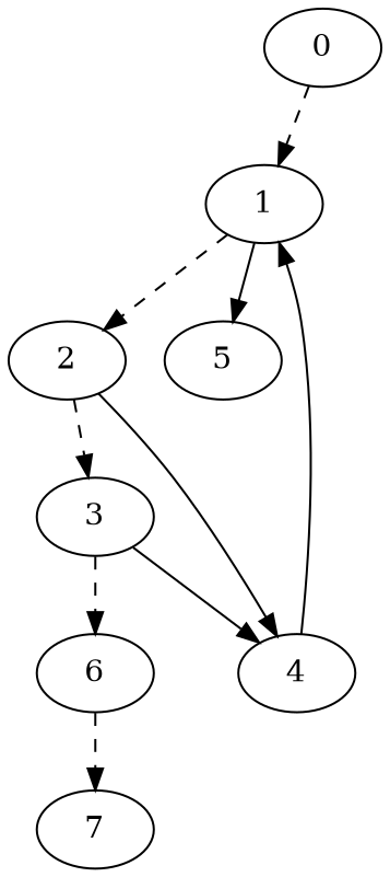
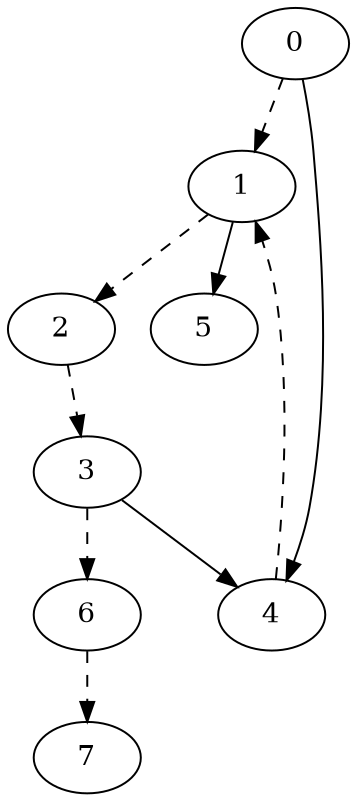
  digraph {
    edge [style=dashed]
    0
    1
    2
    5
    3
    4
    6
    7
    0 -> 1
    1 -> 2
    1 -> 5 [style=solid]
    2 -> 3
-   2 -> 4 [style=solid]
+   0 -> 4 [style=solid]
    3 -> 4 [style=solid]
    3 -> 6
-   4 -> 1 [style=solid]
+   4 -> 1
    6 -> 7
  }
